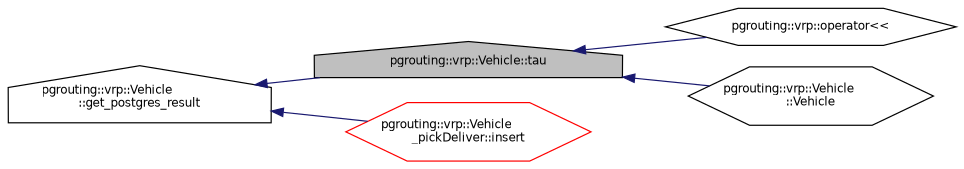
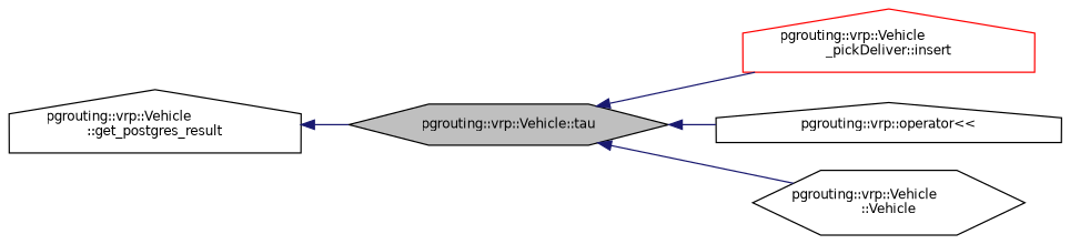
  digraph {
    rankdir=LR
    node [color=black fillcolor=white fontname=Helvetica fontsize=10 shape=house style=filled]
    edge [color=midnightblue dir=back fontname=Helvetica fontsize=10 labelfontname=Helvetica labelfontsize=10 style=solid]
-   n1 [fillcolor=grey75 fontcolor=black height=0.2 label="pgrouting::vrp::Vehicle::tau" width=0.4]
-   n2 [color=red height=0.2 label="pgrouting::vrp::Vehicle\l_pickDeliver::insert" shape=hexagon width=0.4]
-   n3 [height=0.2 label="pgrouting::vrp::operator\<\<" shape=hexagon width=0.4]
+   n1 [fillcolor=grey75 fontcolor=black height=0.2 label="pgrouting::vrp::Vehicle::tau" shape=hexagon width=0.4]
+   n2 [color=red height=0.2 label="pgrouting::vrp::Vehicle\l_pickDeliver::insert" width=0.4]
+   n3 [height=0.2 label="pgrouting::vrp::operator\<\<" width=0.4]
    n4 [height=0.2 label="pgrouting::vrp::Vehicle\l::Vehicle" shape=hexagon width=0.4]
    n5 [height=0.2 label="pgrouting::vrp::Vehicle\l::get_postgres_result" width=0.4]
-   n5 -> n2
+   n1 -> n2
    n1 -> n3
    n1 -> n4
    n5 -> n1
  }
